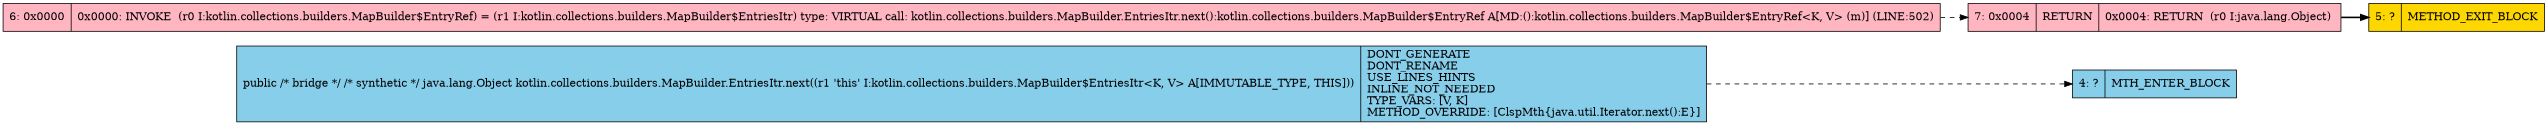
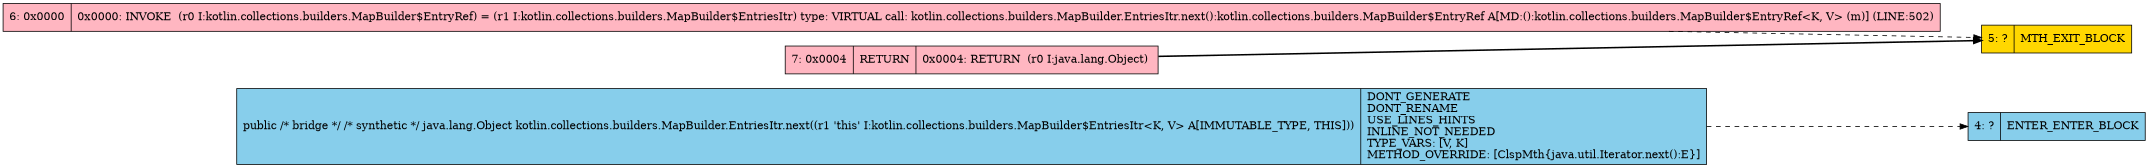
  digraph {
    rankdir=LR
    node [fillcolor=skyblue shape=record style=filled]
    edge [style=dashed]
-   n1 [label="{4\:\ ?|MTH_ENTER_BLOCK\l}"]
+   n1 [label="{4\:\ ?|ENTER_ENTER_BLOCK\l}"]
    n2 [fillcolor=lightpink label="{6\:\ 0x0000|0x0000: INVOKE  (r0 I:kotlin.collections.builders.MapBuilder$EntryRef) = (r1 I:kotlin.collections.builders.MapBuilder$EntriesItr) type: VIRTUAL call: kotlin.collections.builders.MapBuilder.EntriesItr.next():kotlin.collections.builders.MapBuilder$EntryRef A[MD:():kotlin.collections.builders.MapBuilder$EntryRef\<K, V\> (m)] (LINE:502)\l}"]
    n3 [fillcolor=lightpink label="{7\:\ 0x0004|RETURN\l|0x0004: RETURN  (r0 I:java.lang.Object) \l}"]
-   n4 [fillcolor=gold label="{5\:\ ?|METHOD_EXIT_BLOCK\l}"]
+   n4 [fillcolor=gold label="{5\:\ ?|MTH_EXIT_BLOCK\l}"]
    n5 [label="{public \/* bridge *\/ \/* synthetic *\/ java.lang.Object kotlin.collections.builders.MapBuilder.EntriesItr.next((r1 'this' I:kotlin.collections.builders.MapBuilder$EntriesItr\<K, V\> A[IMMUTABLE_TYPE, THIS]))  | DONT_GENERATE\lDONT_RENAME\lUSE_LINES_HINTS\lINLINE_NOT_NEEDED\lTYPE_VARS: [V, K]\lMETHOD_OVERRIDE: [ClspMth\{java.util.Iterator.next():E\}]\l}"]
-   n2 -> n3
+   n2 -> n4
    n3 -> n4 [style=bold]
    n5 -> n1
  }
